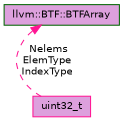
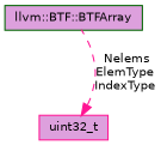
  digraph {
    node [fillcolor=plum fontname=Helvetica fontsize=10 shape=record style=filled]
    n1 [color=darkgreen fontcolor=black height=0.2 label="llvm::BTF::BTFArray" width=0.4]
    n2 [color=deeppink height=0.2 label=uint32_t width=0.4]
-   n1 -> n2 [color=deeppink dir=back fontname=Helvetica fontsize=10 label=" Nelems\nElemType\nIndexType" labelfontname=Helvetica labelfontsize=10 style=dashed]
+   n2 -> n1 [color=deeppink dir=back fontname=Helvetica fontsize=10 label=" Nelems\nElemType\nIndexType" labelfontname=Helvetica labelfontsize=10 style=dashed]
  }
